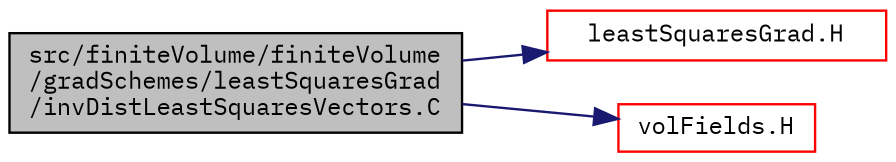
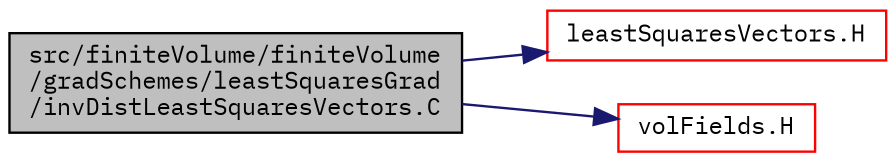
  digraph {
    rankdir=LR
    fontname="IBM Plex Mono"
    node [color=red fontname="IBM Plex Mono" fontsize=10 shape=record]
    edge [color=midnightblue fontname="IBM Plex Mono" fontsize=10 labelfontname=Helvetica labelfontsize=10 style=solid]
    n1 [color=black fillcolor=grey75 fontcolor=black height=0.2 label="src/finiteVolume/finiteVolume\l/gradSchemes/leastSquaresGrad\l/invDistLeastSquaresVectors.C" style=filled width=0.4]
-   n2 [height=0.2 label="leastSquaresGrad.H" width=0.4]
+   n2 [height=0.2 label="leastSquaresVectors.H" width=0.4]
    n3 [height=0.2 label="volFields.H" width=0.4]
    n1 -> n2
    n1 -> n3
  }
